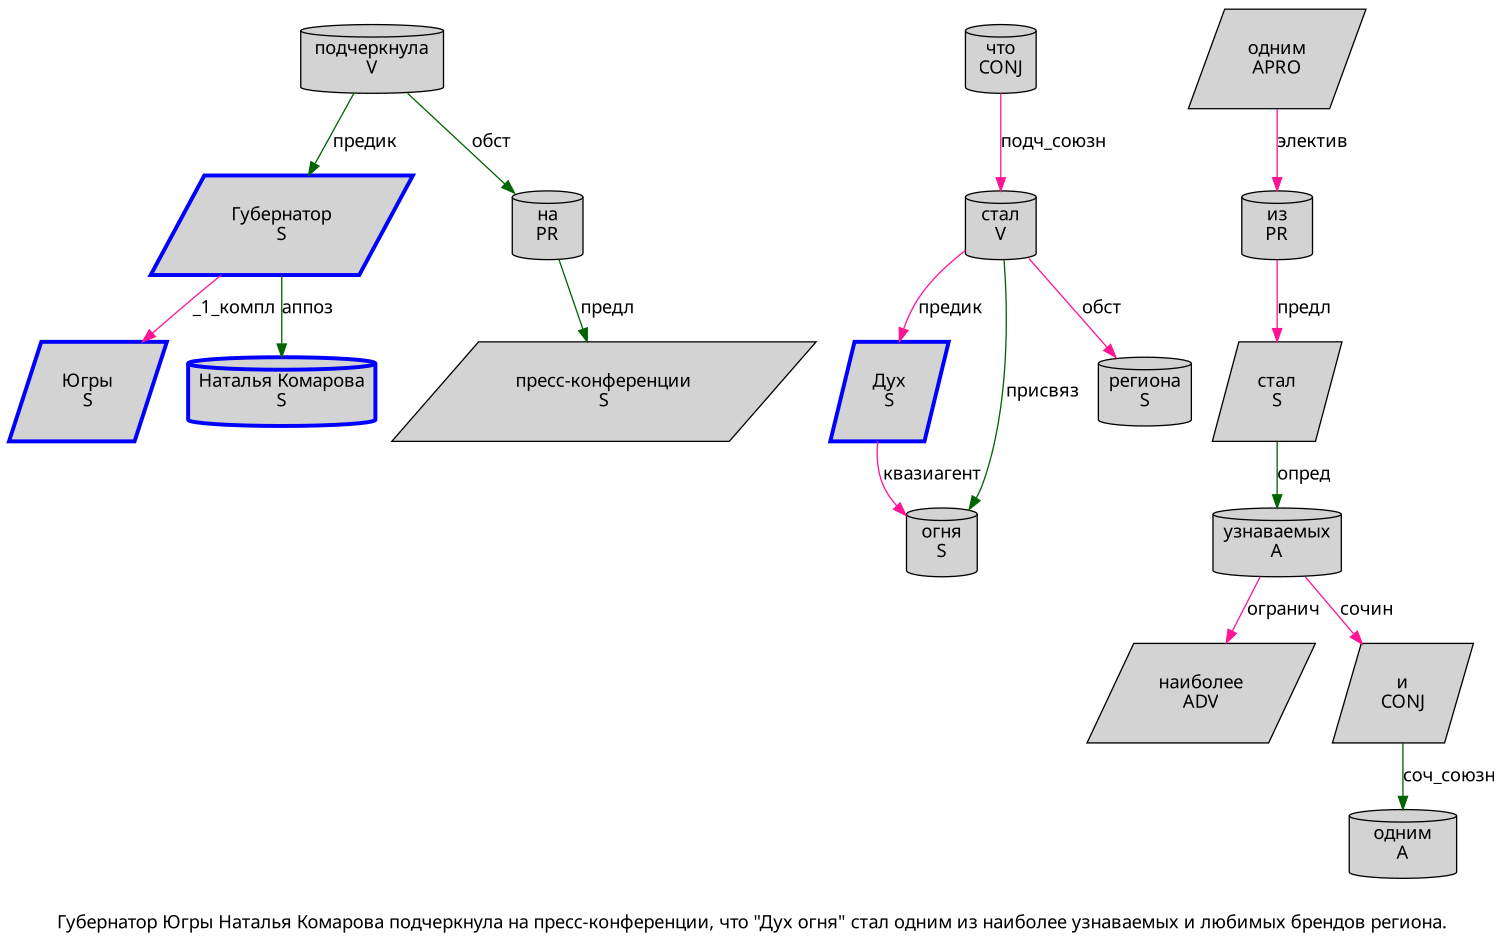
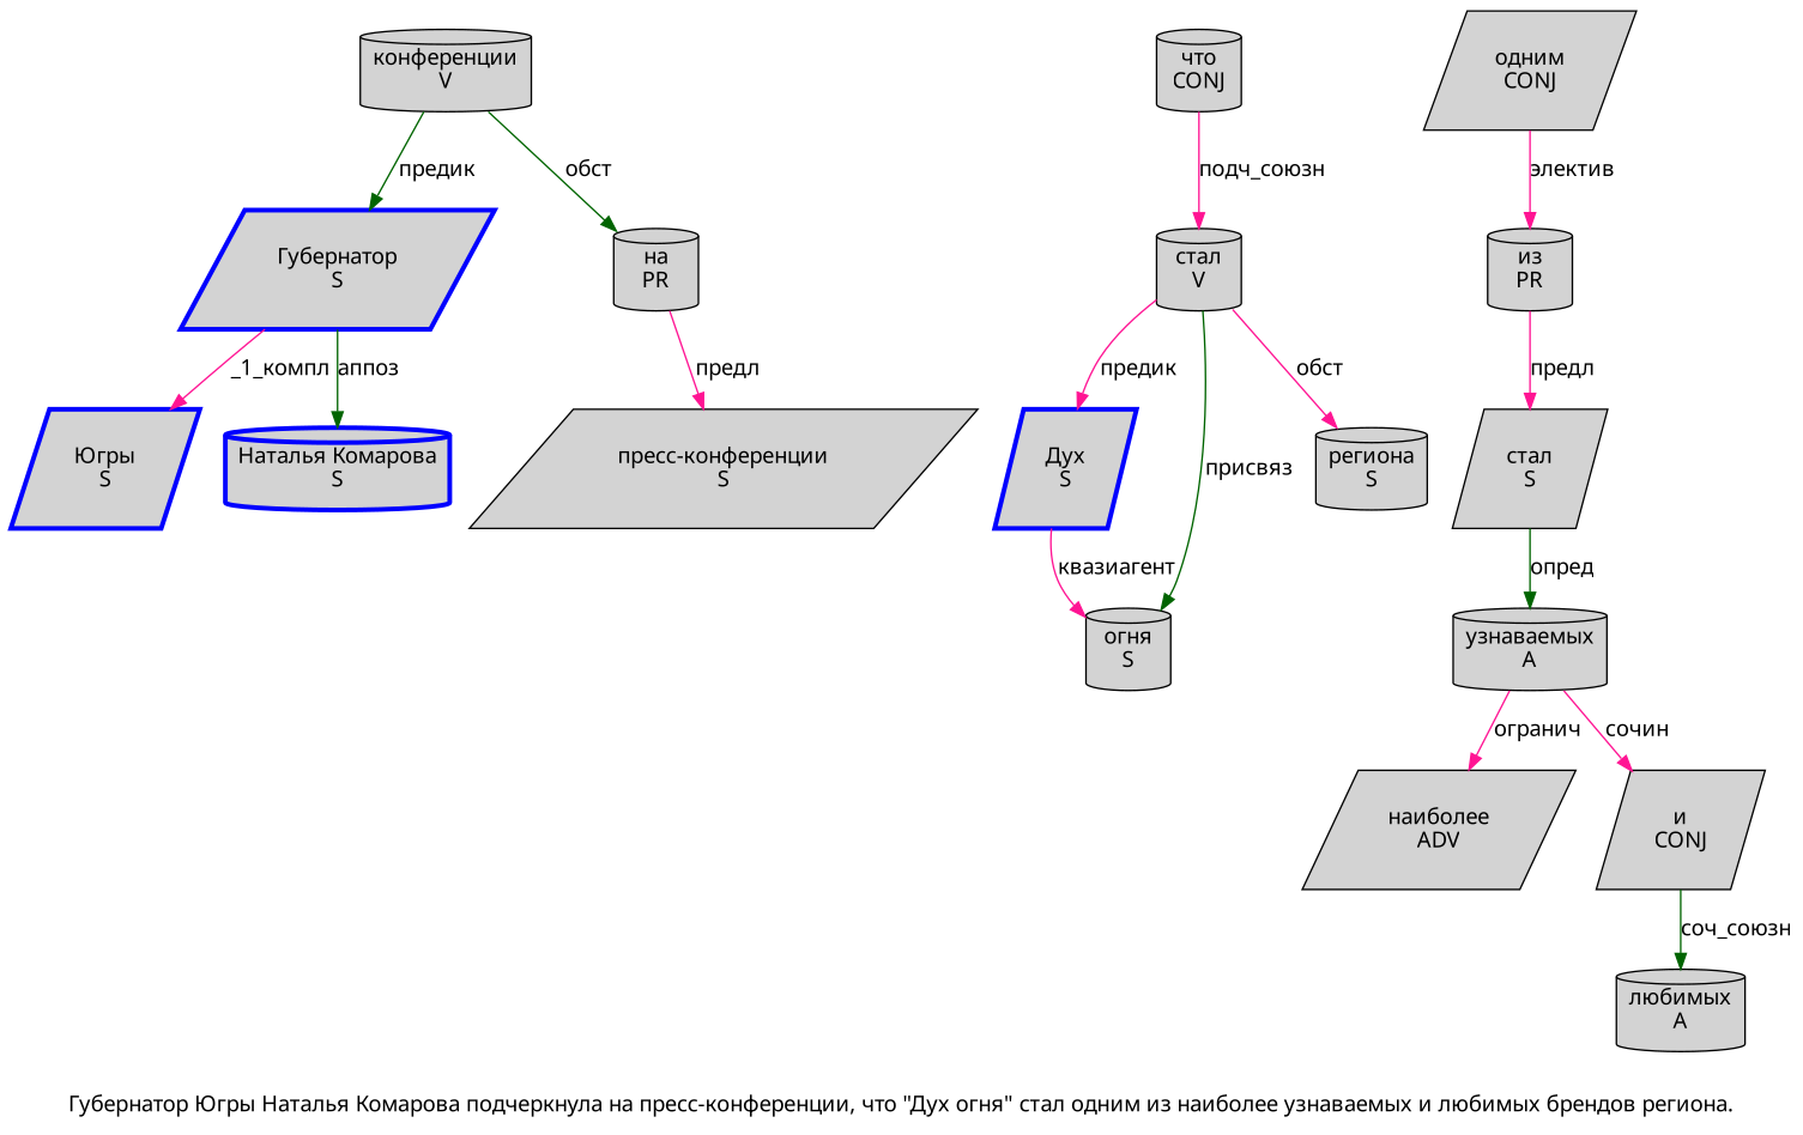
  digraph {
    fontname="Noto Sans"
    label="Губернатор Югры Наталья Комарова подчеркнула на пресс-конференции, что \"Дух огня\" стал одним из наиболее узнаваемых и любимых брендов региона."
    node [fillcolor=lightgray fontname="Noto Sans" penwidth=1 shape=cylinder style=filled]
    edge [color=deeppink fontname="Noto Sans"]
    n1 [color=blue label="Губернатор\nS" penwidth=3 shape=parallelogram]
    n2 [color=blue label="Югры\nS" penwidth=3 shape=parallelogram]
    n3 [color=blue label="Наталья Комарова\nS" penwidth=3]
-   n4 [label="подчеркнула\nV"]
+   n4 [label="конференции\nV"]
    n5 [label="на\nPR"]
    n6 [label="пресс-конференции\nS" shape=parallelogram]
    n7 [label="что\nCONJ"]
    n8 [label="стал\nV"]
    n9 [color=blue label="Дух\nS" penwidth=3 shape=parallelogram]
    n10 [label="огня\nS"]
    n11 [label="региона\nS"]
-   n12 [label="одним\nAPRO" shape=parallelogram]
+   n12 [label="одним\nCONJ" shape=parallelogram]
    n13 [label="из\nPR"]
    n14 [label="стал\nS" shape=parallelogram]
    n15 [label="узнаваемых\nA"]
    n16 [label="наиболее\nADV" shape=parallelogram]
    n17 [label="и\nCONJ" shape=parallelogram]
-   n18 [label="одним\nA"]
+   n18 [label="любимых\nA"]
    n1 -> n2 [label="_1_компл"]
    n1 -> n3 [color=darkgreen label="аппоз"]
    n4 -> n1 [color=darkgreen label="предик"]
    n4 -> n5 [color=darkgreen label="обст"]
-   n5 -> n6 [color=darkgreen label="предл"]
+   n5 -> n6 [label="предл"]
    n7 -> n8 [label="подч_союзн"]
    n8 -> n9 [label="предик"]
    n8 -> n10 [color=darkgreen label="присвяз"]
    n8 -> n11 [label="обст"]
    n9 -> n10 [label="квазиагент"]
    n12 -> n13 [label="электив"]
    n13 -> n14 [label="предл"]
    n14 -> n15 [color=darkgreen label="опред"]
    n15 -> n16 [label="огранич"]
    n15 -> n17 [label="сочин"]
    n17 -> n18 [color=darkgreen label="соч_союзн"]
  }
